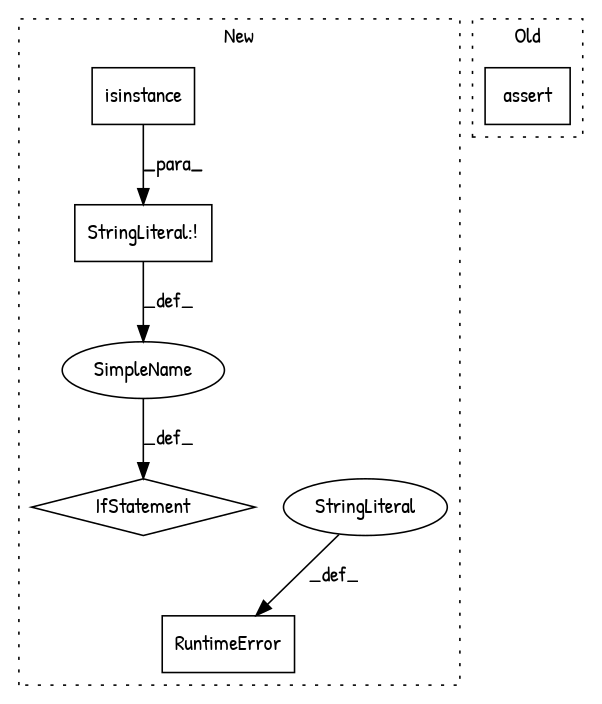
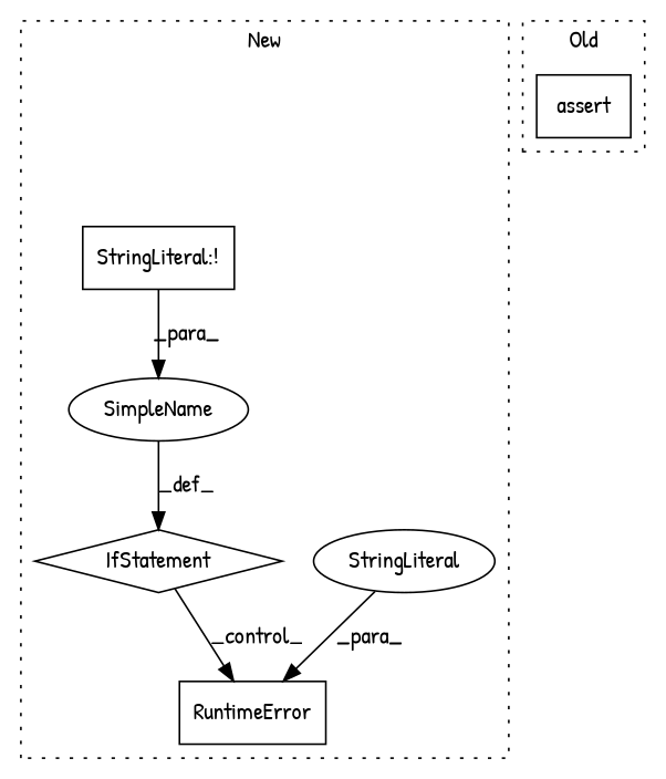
  digraph {
    fontname="Patrick Hand"
    node [a=32 fontname="Patrick Hand" shape=box]
    edge [fontname="Patrick Hand"]
    n1 [l="13,1" label=RuntimeError s="594,667"]
    n2 [a=25 l="4,2" label=IfStatement s="532,578" shape=diamond]
    n3 [a=42 label=SimpleName shape=ellipse]
    n4 [a=38 l=1 label="StringLiteral:!" s=536]
    n5 [a=45 l=60 label=StringLiteral s=607 shape=ellipse]
-   n6 [l="11,1" label=isinstance s="537,577"]
    n7 [a=6 l=12 label=assert s=356]
    subgraph cluster_1 {
      label=New
      style=dotted
      n1
      n2
      n3
      n4
      n5
-     n6
    }
    subgraph cluster_2 {
      label=Old
      style=dotted
      n7
    }
+   n2 -> n1 [label=_control_]
    n3 -> n2 [label=_def_]
-   n4 -> n3 [label=_def_]
-   n5 -> n1 [label=_def_]
-   n6 -> n4 [label=_para_]
+   n4 -> n3 [label=_para_]
+   n5 -> n1 [label=_para_]
  }
